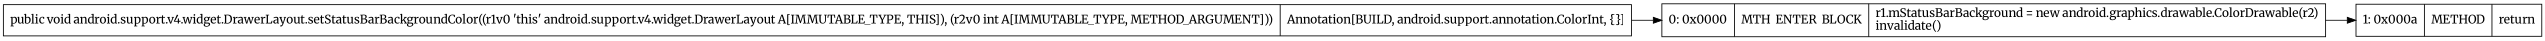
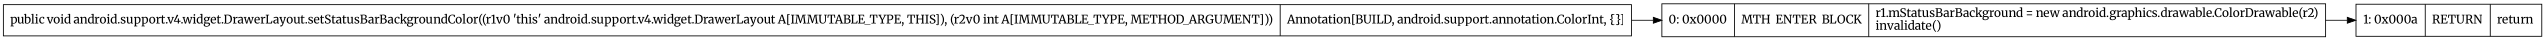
  digraph {
    rankdir=LR
    fontname=Merriweather
    node [shape=record fontname=Merriweather]
    edge [fontname=Merriweather]
    n1 [label="{0\:\ 0x0000|MTH_ENTER_BLOCK\l|r1.mStatusBarBackground = new android.graphics.drawable.ColorDrawable(r2)\linvalidate()\l}"]
-   n2 [label="{1\:\ 0x000a|METHOD\l|return\l}"]
+   n2 [label="{1\:\ 0x000a|RETURN\l|return\l}"]
    n3 [label="{public void android.support.v4.widget.DrawerLayout.setStatusBarBackgroundColor((r1v0 'this' android.support.v4.widget.DrawerLayout A[IMMUTABLE_TYPE, THIS]), (r2v0 int A[IMMUTABLE_TYPE, METHOD_ARGUMENT]))  | Annotation[BUILD, android.support.annotation.ColorInt, \{\}]\l}"]
    n1 -> n2
    n3 -> n1
  }
